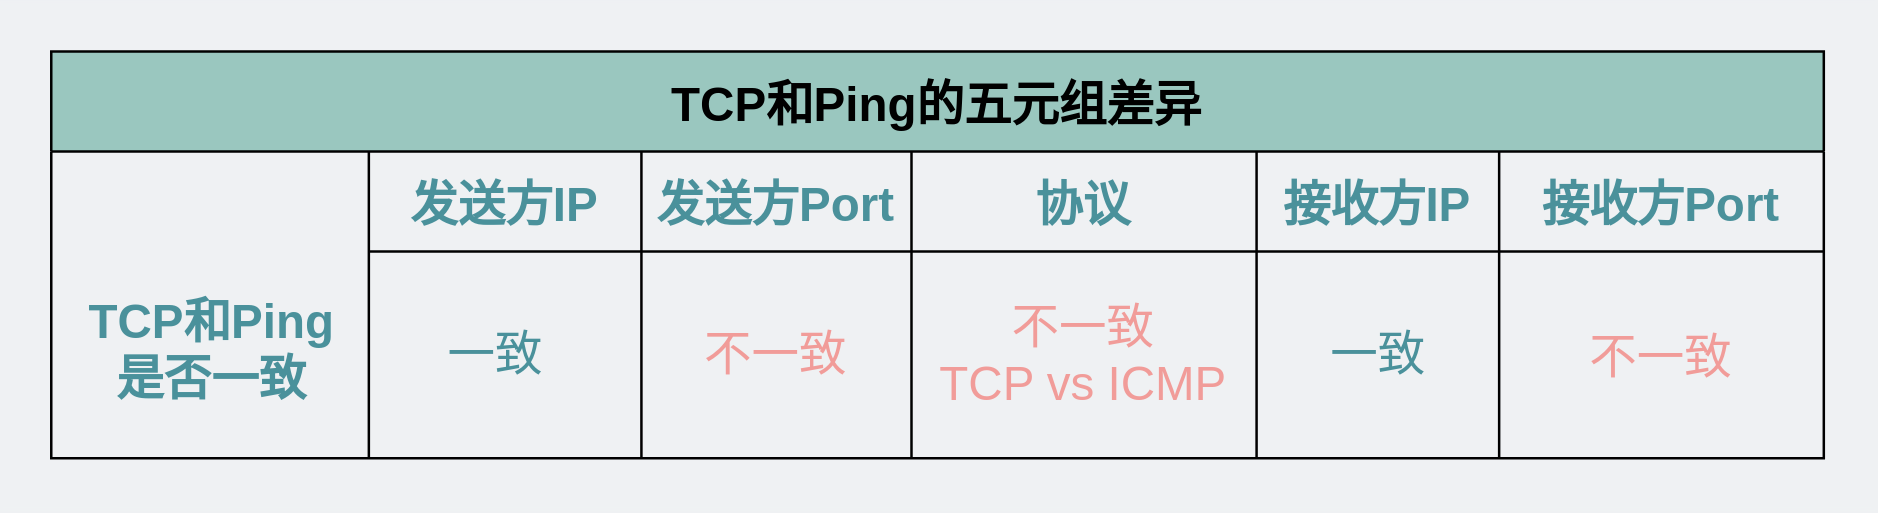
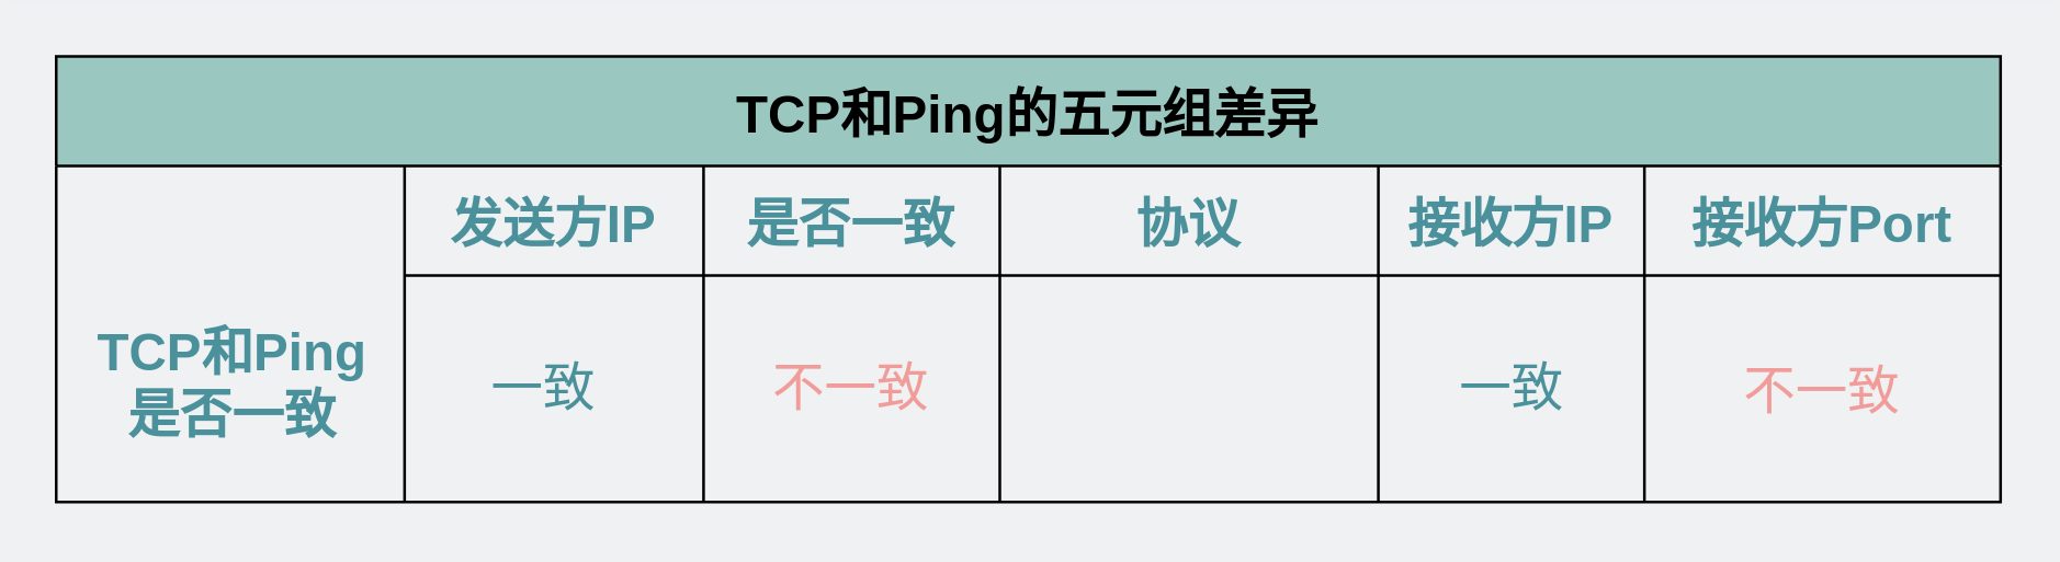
  <mxCell id="0" />
  <mxCell id="1" parent="0" />
  <mxCell id="2" value="TCP和Ping的五元组差异" style="shape=table;childLayout=tableLayout;startSize=40;collapsible=0;recursiveResize=0;expand=0;fontStyle=1;rounded=0;sketch=0;fontSize=19;fillColor=#9AC7BF;" vertex="1" parent="1"><mxGeometry x="20" y="20" width="708.828" height="162.724" as="geometry" /></mxCell>
  <mxCell id="3" value="" style="shape=tableRow;horizontal=0;startSize=127;swimlaneHead=0;swimlaneBody=0;top=0;left=0;bottom=0;right=0;dropTarget=0;fillColor=none;collapsible=0;recursiveResize=0;expand=0;fontStyle=1;rounded=0;sketch=0;fontSize=19;" vertex="1" parent="2"><mxGeometry y="40" width="708.828" height="123" as="geometry" /></mxCell>
  <mxCell id="4" value="发送方IP" style="swimlane;swimlaneHead=0;swimlaneBody=0;fontStyle=0;connectable=0;fillColor=none;startSize=40;collapsible=0;recursiveResize=0;expand=0;fontStyle=1;rounded=0;sketch=0;fontSize=19;fontColor=#4A919B;" vertex="1" parent="3"><mxGeometry x="127" width="109" height="123" as="geometry"><mxRectangle width="109" height="123" as="alternateBounds" /></mxGeometry></mxCell>
  <mxCell id="5" value="一致" style="text;html=1;strokeColor=none;fillColor=none;align=center;verticalAlign=middle;whiteSpace=wrap;rounded=0;sketch=0;fontSize=19;fontColor=#4A919B;" vertex="1" parent="4"><mxGeometry x="21" y="67" width="60" height="30" as="geometry" /></mxCell>
- <mxCell id="6" value="发送方Port" style="swimlane;swimlaneHead=0;swimlaneBody=0;fontStyle=0;connectable=0;fillColor=none;startSize=40;collapsible=0;recursiveResize=0;expand=0;fontStyle=1;rounded=0;sketch=0;fontSize=19;fontColor=#4A919B;" vertex="1" parent="3"><mxGeometry x="236" width="108" height="123" as="geometry"><mxRectangle width="108" height="123" as="alternateBounds" /></mxGeometry></mxCell>
+ <mxCell id="6" value="是否一致" style="swimlane;swimlaneHead=0;swimlaneBody=0;fontStyle=0;connectable=0;fillColor=none;startSize=40;collapsible=0;recursiveResize=0;expand=0;fontStyle=1;rounded=0;sketch=0;fontSize=19;fontColor=#4A919B;" vertex="1" parent="3"><mxGeometry x="236" width="108" height="123" as="geometry"><mxRectangle width="108" height="123" as="alternateBounds" /></mxGeometry></mxCell>
  <mxCell id="7" value="&lt;font color=&quot;#f19c99&quot;&gt;不一致&lt;/font&gt;" style="text;html=1;strokeColor=none;fillColor=none;align=center;verticalAlign=middle;whiteSpace=wrap;rounded=0;sketch=0;fontSize=19;fontColor=#4A919B;" vertex="1" parent="6"><mxGeometry x="24" y="67" width="60" height="30" as="geometry" /></mxCell>
  <mxCell id="8" value="协议" style="swimlane;swimlaneHead=0;swimlaneBody=0;fontStyle=0;connectable=0;fillColor=none;startSize=40;collapsible=0;recursiveResize=0;expand=0;fontStyle=1;rounded=0;sketch=0;fontSize=19;fontColor=#4A919B;" vertex="1" parent="3"><mxGeometry x="344" width="138" height="123" as="geometry"><mxRectangle width="138" height="123" as="alternateBounds" /></mxGeometry></mxCell>
- <mxCell id="9" value="&lt;font color=&quot;#f19c99&quot;&gt;不一致&lt;br&gt;TCP vs ICMP&lt;/font&gt;" style="text;html=1;strokeColor=none;fillColor=none;align=center;verticalAlign=middle;whiteSpace=wrap;rounded=0;sketch=0;fontSize=19;fontColor=#4A919B;" vertex="1" parent="8"><mxGeometry x="7" y="47.5" width="124" height="69" as="geometry" /></mxCell>
  <mxCell id="10" value="接收方IP" style="swimlane;swimlaneHead=0;swimlaneBody=0;fontStyle=0;connectable=0;fillColor=none;startSize=40;collapsible=0;recursiveResize=0;expand=0;fontStyle=1;rounded=0;sketch=0;fontSize=19;fontColor=#4A919B;" vertex="1" parent="3"><mxGeometry x="482" width="97" height="123" as="geometry"><mxRectangle width="97" height="123" as="alternateBounds" /></mxGeometry></mxCell>
  <mxCell id="11" value="一致" style="text;html=1;strokeColor=none;fillColor=none;align=center;verticalAlign=middle;whiteSpace=wrap;rounded=0;sketch=0;fontSize=19;fontColor=#4A919B;" vertex="1" parent="10"><mxGeometry x="18.5" y="67" width="60" height="30" as="geometry" /></mxCell>
  <mxCell id="12" value="接收方Port" style="swimlane;swimlaneHead=0;swimlaneBody=0;fontStyle=0;connectable=0;fillColor=none;startSize=40;collapsible=0;recursiveResize=0;expand=0;fontStyle=1;rounded=0;sketch=0;fontSize=19;fontColor=#4A919B;" vertex="1" parent="3"><mxGeometry x="579" width="130" height="123" as="geometry"><mxRectangle width="130" height="123" as="alternateBounds" /></mxGeometry></mxCell>
  <mxCell id="13" value="&lt;font color=&quot;#f19c99&quot;&gt;不一致&lt;/font&gt;" style="text;html=1;strokeColor=none;fillColor=none;align=center;verticalAlign=middle;whiteSpace=wrap;rounded=0;sketch=0;fontSize=19;fontColor=#4A919B;" vertex="1" parent="12"><mxGeometry x="35" y="68" width="60" height="30" as="geometry" /></mxCell>
  <mxCell id="14" value="&lt;b&gt;&lt;font color=&quot;#4a919b&quot;&gt;TCP和Ping&lt;br&gt;是否一致&lt;br&gt;&lt;/font&gt;&lt;/b&gt;" style="text;html=1;strokeColor=none;fillColor=none;align=center;verticalAlign=middle;whiteSpace=wrap;rounded=0;sketch=0;fontSize=19;" vertex="1" parent="1"><mxGeometry x="29" y="106" width="111" height="67" as="geometry" /></mxCell>
